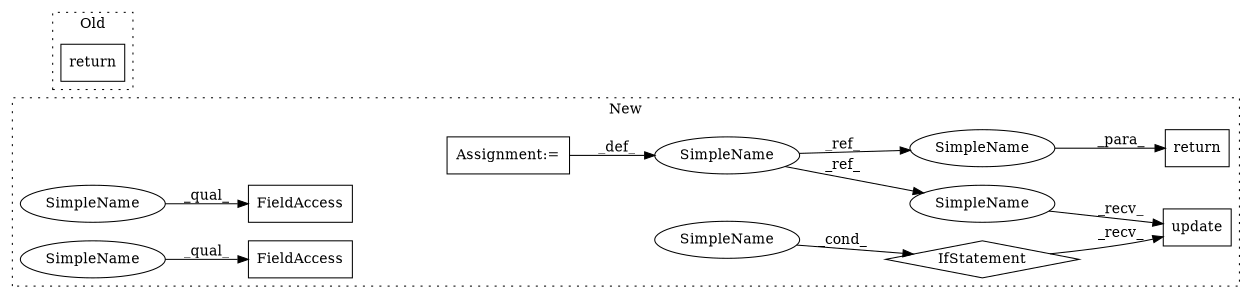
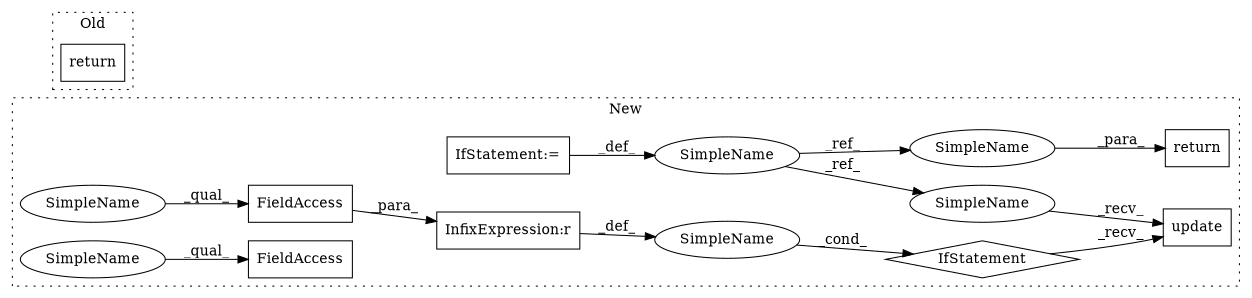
  digraph {
    rankdir=LR
    node [a=42 l=10 s=2268 shape=box]
    n1 [a=32 l="7,1" label=update s="2312,2344"]
-   n2 [a=7 l=1 label="Assignment:=" s=2236]
+   n2 [a=7 l=1 label="IfStatement:=" s=2236]
    n3 [a=41 l=7 label=return s=2357]
    n4 [label=SimpleName s=2226 shape=ellipse]
    n5 [a=25 l="4,2" label=IfStatement s="2264,2291" shape=diamond]
    n6 [label=SimpleName shape=ellipse l="" s=""]
+   n7 [a=27 l=4 label="InfixExpression:r" s=2283]
    n8 [a=22 l=15 label=FieldAccess]
    n9 [a=22 l=15 label=FieldAccess s=2319]
    n10 [l=4 label=SimpleName shape=ellipse]
    n11 [l=4 label=SimpleName s=2319 shape=ellipse]
    n12 [label=SimpleName s=2301 shape=ellipse]
    n13 [label=SimpleName s=2364 shape=ellipse]
    n14 [a=41 l=7 label=return s=1877]
    subgraph cluster_1 {
      label=New
      style=dotted
      n1
      n2
      n3
      n4
      n5
      n6
+     n7
      n8
      n9
      n10
      n11
      n12
      n13
    }
    subgraph cluster_2 {
      label=Old
      style=dotted
      n14
    }
    n2 -> n4 [label=_def_]
    n4 -> n12 [label=_ref_]
    n4 -> n13 [label=_ref_]
    n5 -> n1 [label=_recv_]
    n6 -> n5 [label=_cond_]
+   n7 -> n6 [label=_def_]
+   n8 -> n7 [label=_para_]
    n10 -> n8 [label=_qual_]
    n11 -> n9 [label=_qual_]
    n12 -> n1 [label=_recv_]
    n13 -> n3 [label=_para_]
  }
